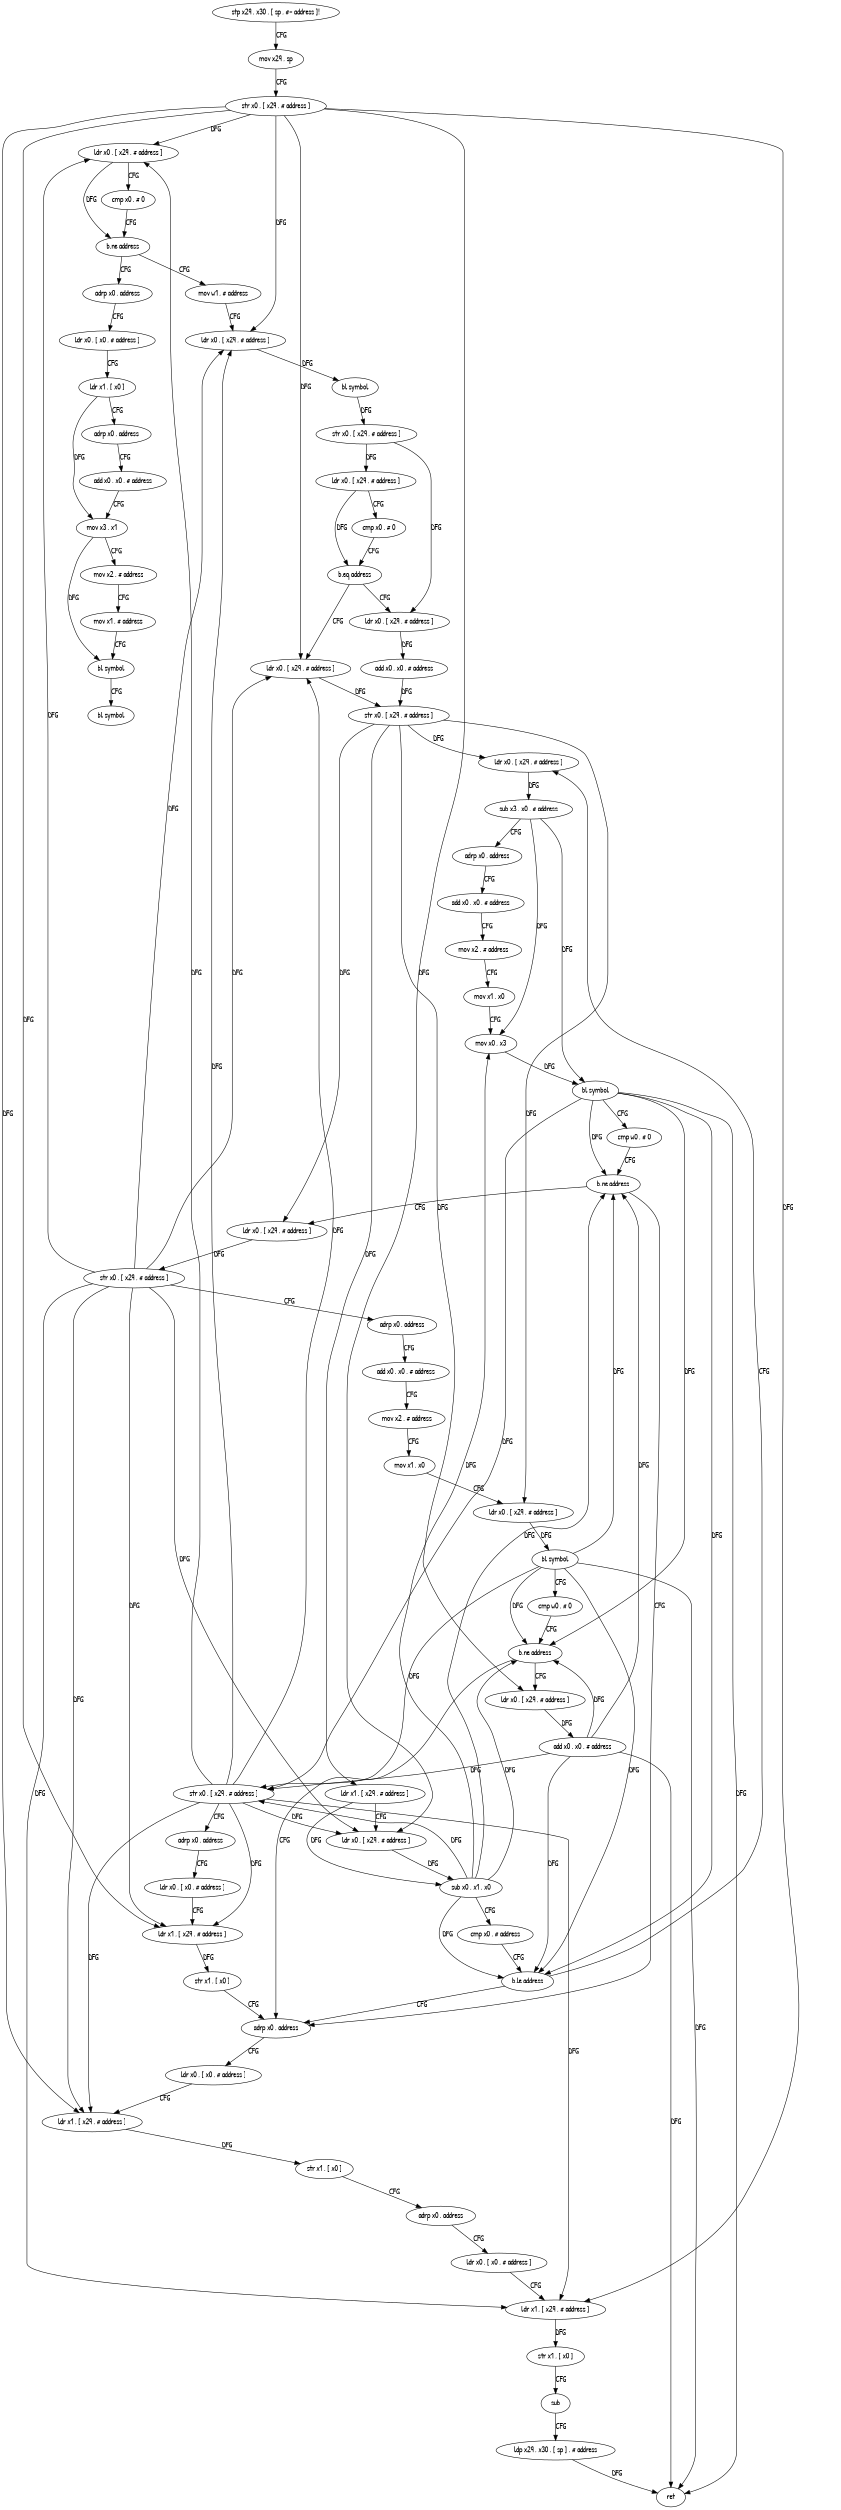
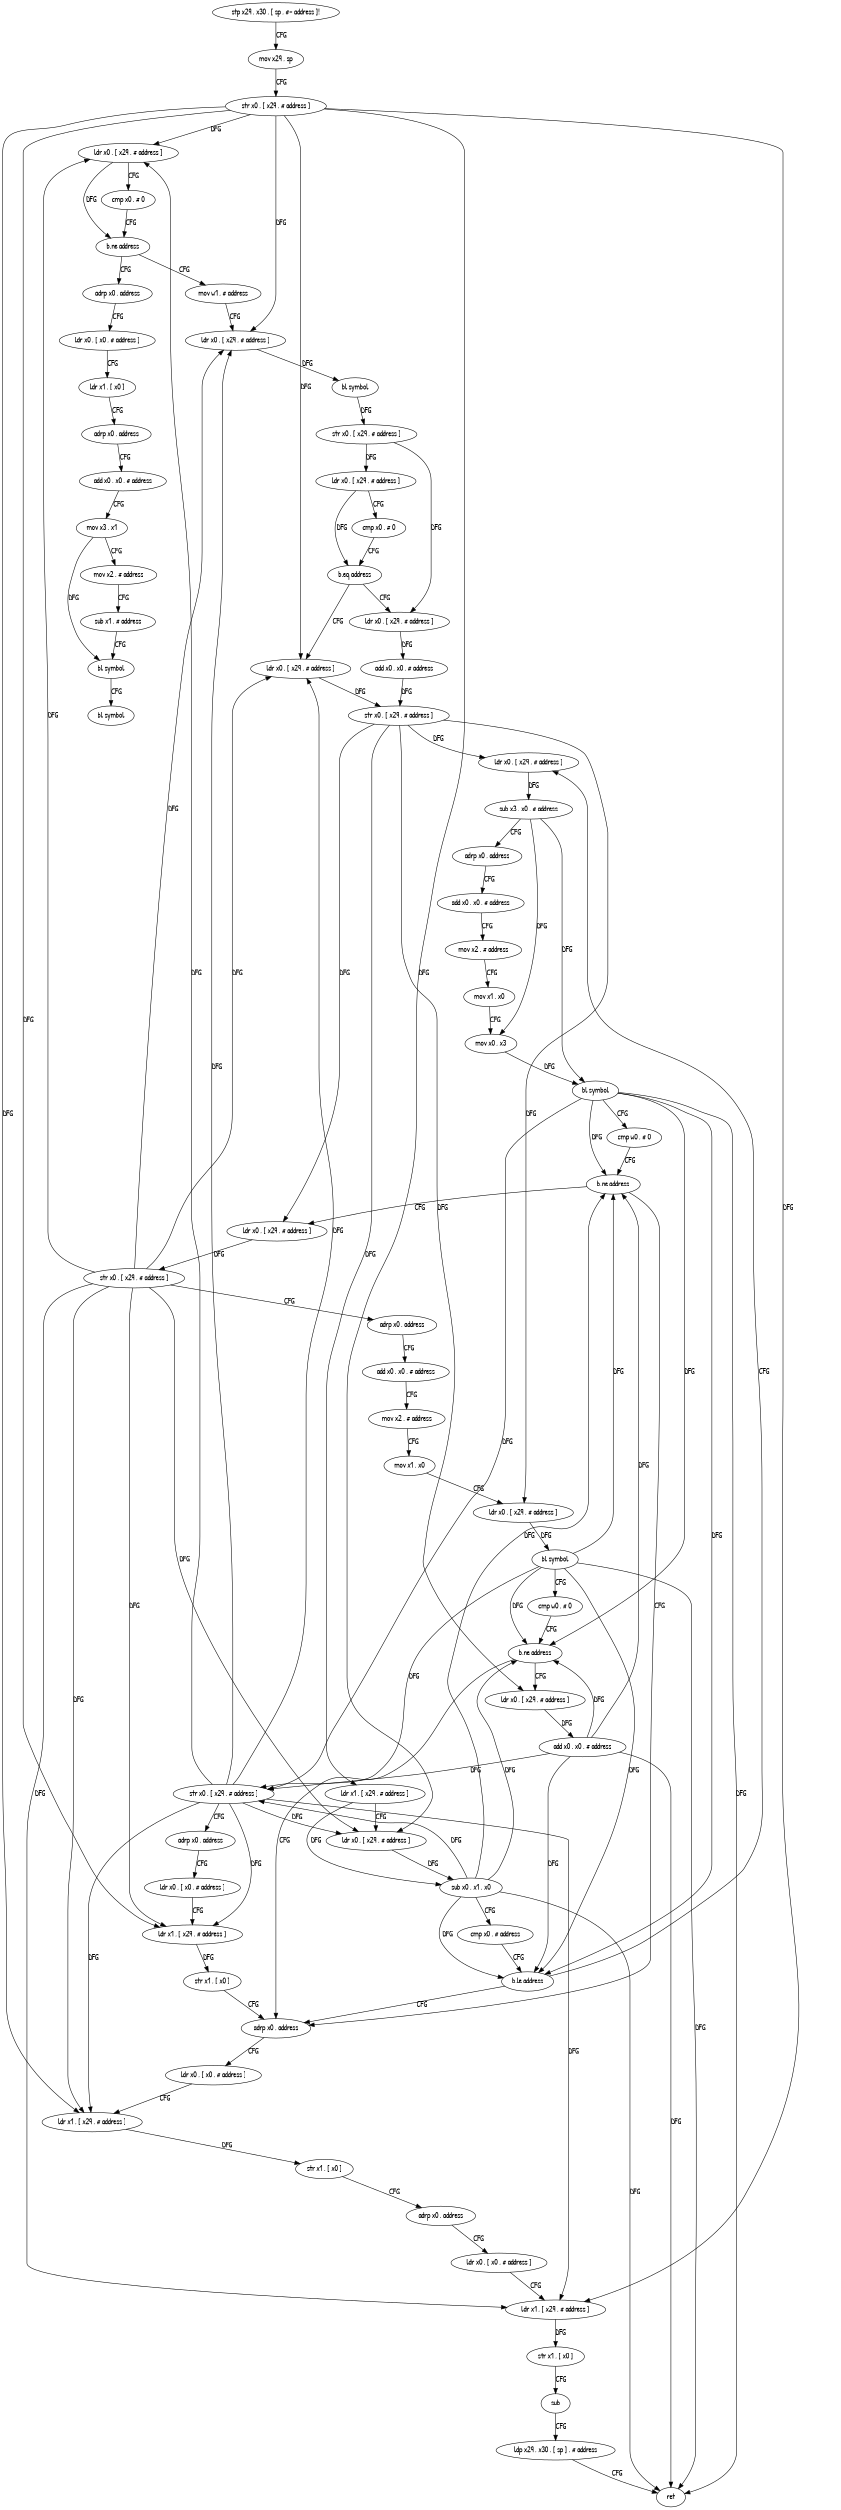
  digraph {
    fontname="Patrick Hand"
    node [fontname="Patrick Hand"]
    edge [fontname="Patrick Hand"]
    n1 [label="stp x29 , x30 , [ sp , #- address ]!"]
    n2 [label="mov x29 , sp"]
    n3 [label="str x0 , [ x29 , # address ]"]
    n4 [label="ldr x0 , [ x29 , # address ]"]
    n5 [label="ldr x0 , [ x29 , # address ]"]
    n6 [label="ldr x0 , [ x29 , # address ]"]
    n7 [label="ldr x1 , [ x29 , # address ]"]
    n8 [label="ldr x1 , [ x29 , # address ]"]
    n9 [label="ldr x0 , [ x29 , # address ]"]
    n10 [label="ldr x1 , [ x29 , # address ]"]
    n11 [label="cmp x0 , # 0"]
    n12 [label="b.ne address"]
    n13 [label="bl symbol"]
    n14 [label="str x0 , [ x29 , # address ]"]
    n15 [label="str x1 , [ x0 ]"]
    n16 [label="str x1 , [ x0 ]"]
    n17 [label="sub x0 , x1 , x0"]
    n18 [label="str x1 , [ x0 ]"]
    n19 [label="mov w1 , # address"]
    n20 [label="adrp x0 , address"]
    n21 [label="ldr x0 , [ x0 , # address ]"]
    n22 [label="ldr x1 , [ x0 ]"]
    n23 [label="str x0 , [ x29 , # address ]"]
    n24 [label="ldr x0 , [ x29 , # address ]"]
    n25 [label="ldr x0 , [ x29 , # address ]"]
    n26 [label="cmp x0 , # 0"]
    n27 [label="b.eq address"]
    n28 [label="add x0 , x0 , # address"]
    n29 [label="ldr x0 , [ x29 , # address ]"]
    n30 [label="ldr x0 , [ x29 , # address ]"]
    n31 [label="ldr x1 , [ x29 , # address ]"]
    n32 [label="ldr x0 , [ x29 , # address ]"]
    n33 [label="ldr x0 , [ x29 , # address ]"]
    n34 [label="adrp x0 , address"]
    n35 [label="mov x3 , x1"]
    n36 [label="add x0 , x0 , # address"]
    n37 [label="mov x2 , # address"]
    n38 [label="bl symbol"]
-   n39 [label="mov x1 , # address"]
+   n39 [label="sub x1 , # address"]
    n40 [label="bl symbol"]
    n41 [label="sub x3 , x0 , # address"]
    n42 [label="str x0 , [ x29 , # address ]"]
    n43 [label="bl symbol"]
    n44 [label="add x0 , x0 , # address"]
    n45 [label="adrp x0 , address"]
    n46 [label="ldr x0 , [ x0 , # address ]"]
    n47 [label="adrp x0 , address"]
    n48 [label="ldr x0 , [ x0 , # address ]"]
    n49 [label=sub]
    n50 [label="ldp x29 , x30 , [ sp ] , # address"]
    n51 [label=ret]
    n52 [label="adrp x0 , address"]
    n53 [label="mov x0 , x3"]
    n54 [label="bl symbol"]
    n55 [label="add x0 , x0 , # address"]
    n56 [label="cmp w0 , # 0"]
    n57 [label="b.ne address"]
    n58 [label="b.le address"]
    n59 [label="b.ne address"]
    n60 [label="str x0 , [ x29 , # address ]"]
    n61 [label="mov x2 , # address"]
    n62 [label="mov x1 , x0"]
    n63 [label="adrp x0 , address"]
    n64 [label="adrp x0 , address"]
    n65 [label="cmp x0 , # address"]
    n66 [label="add x0 , x0 , # address"]
    n67 [label="mov x2 , # address"]
    n68 [label="mov x1 , x0"]
    n69 [label="cmp w0 , # 0"]
    n70 [label="ldr x0 , [ x0 , # address ]"]
    n1 -> n2 [label=CFG]
    n2 -> n3 [label=CFG]
    n3 -> n4 [label=DFG]
    n3 -> n5 [label=DFG]
    n3 -> n6 [label=DFG]
    n3 -> n7 [label=DFG]
    n3 -> n8 [label=DFG]
    n3 -> n9 [label=DFG]
    n3 -> n10 [label=DFG]
    n4 -> n11 [label=CFG]
    n4 -> n12 [label=DFG]
    n5 -> n13 [label=DFG]
    n6 -> n14 [label=DFG]
    n7 -> n15 [label=DFG]
    n8 -> n16 [label=DFG]
    n9 -> n17 [label=DFG]
    n10 -> n18 [label=DFG]
    n11 -> n12 [label=CFG]
    n12 -> n19 [label=CFG]
    n12 -> n20 [label=CFG]
    n13 -> n23 [label=DFG]
    n14 -> n29 [label=DFG]
    n14 -> n30 [label=DFG]
    n14 -> n31 [label=DFG]
    n14 -> n32 [label=DFG]
    n14 -> n33 [label=DFG]
    n15 -> n47 [label=CFG]
    n16 -> n49 [label=CFG]
-   n17 -> n53 [label=DFG]
+   n17 -> n51 [label=DFG]
    n17 -> n57 [label=DFG]
    n17 -> n58 [label=DFG]
    n17 -> n59 [label=DFG]
    n17 -> n60 [label=DFG]
    n17 -> n65 [label=CFG]
    n18 -> n45 [label=CFG]
    n19 -> n5 [label=CFG]
    n20 -> n21 [label=CFG]
    n21 -> n22 [label=CFG]
    n22 -> n34 [label=CFG]
-   n22 -> n35 [label=DFG]
    n23 -> n24 [label=DFG]
    n23 -> n25 [label=DFG]
    n24 -> n26 [label=CFG]
    n24 -> n27 [label=DFG]
    n25 -> n28 [label=DFG]
    n26 -> n27 [label=CFG]
    n27 -> n6 [label=CFG]
    n27 -> n25 [label=CFG]
    n28 -> n14 [label=DFG]
    n29 -> n41 [label=DFG]
    n30 -> n42 [label=DFG]
    n31 -> n9 [label=CFG]
    n31 -> n17 [label=DFG]
    n32 -> n43 [label=DFG]
    n33 -> n44 [label=DFG]
    n34 -> n36 [label=CFG]
    n35 -> n37 [label=CFG]
    n35 -> n38 [label=DFG]
    n36 -> n35 [label=CFG]
    n37 -> n39 [label=CFG]
    n38 -> n40 [label=CFG]
    n39 -> n38 [label=CFG]
    n41 -> n52 [label=CFG]
    n41 -> n53 [label=DFG]
    n41 -> n54 [label=DFG]
    n42 -> n4 [label=DFG]
    n42 -> n5 [label=DFG]
    n42 -> n6 [label=DFG]
    n42 -> n7 [label=DFG]
    n42 -> n8 [label=DFG]
    n42 -> n9 [label=DFG]
    n42 -> n10 [label=DFG]
    n42 -> n64 [label=CFG]
    n43 -> n51 [label=DFG]
    n43 -> n57 [label=DFG]
    n43 -> n58 [label=DFG]
    n43 -> n59 [label=DFG]
    n43 -> n60 [label=DFG]
    n43 -> n69 [label=CFG]
    n44 -> n51 [label=DFG]
    n44 -> n57 [label=DFG]
    n44 -> n58 [label=DFG]
    n44 -> n59 [label=DFG]
    n44 -> n60 [label=DFG]
    n45 -> n46 [label=CFG]
    n46 -> n7 [label=CFG]
    n47 -> n48 [label=CFG]
    n48 -> n8 [label=CFG]
    n49 -> n50 [label=CFG]
-   n50 -> n51 [label=DFG]
+   n50 -> n51 [label=CFG]
    n52 -> n55 [label=CFG]
    n53 -> n54 [label=DFG]
    n54 -> n51 [label=DFG]
    n54 -> n56 [label=CFG]
    n54 -> n57 [label=DFG]
    n54 -> n58 [label=DFG]
    n54 -> n59 [label=DFG]
    n54 -> n60 [label=DFG]
    n55 -> n61 [label=CFG]
    n56 -> n57 [label=CFG]
    n57 -> n30 [label=CFG]
    n57 -> n45 [label=CFG]
    n58 -> n29 [label=CFG]
    n58 -> n45 [label=CFG]
    n59 -> n33 [label=CFG]
    n59 -> n45 [label=CFG]
    n60 -> n4 [label=DFG]
    n60 -> n5 [label=DFG]
    n60 -> n6 [label=DFG]
    n60 -> n7 [label=DFG]
    n60 -> n8 [label=DFG]
    n60 -> n9 [label=DFG]
    n60 -> n10 [label=DFG]
    n60 -> n63 [label=CFG]
    n61 -> n62 [label=CFG]
    n62 -> n53 [label=CFG]
    n63 -> n70 [label=CFG]
    n64 -> n66 [label=CFG]
    n65 -> n58 [label=CFG]
    n66 -> n67 [label=CFG]
    n67 -> n68 [label=CFG]
    n68 -> n32 [label=CFG]
    n69 -> n59 [label=CFG]
    n70 -> n10 [label=CFG]
  }
